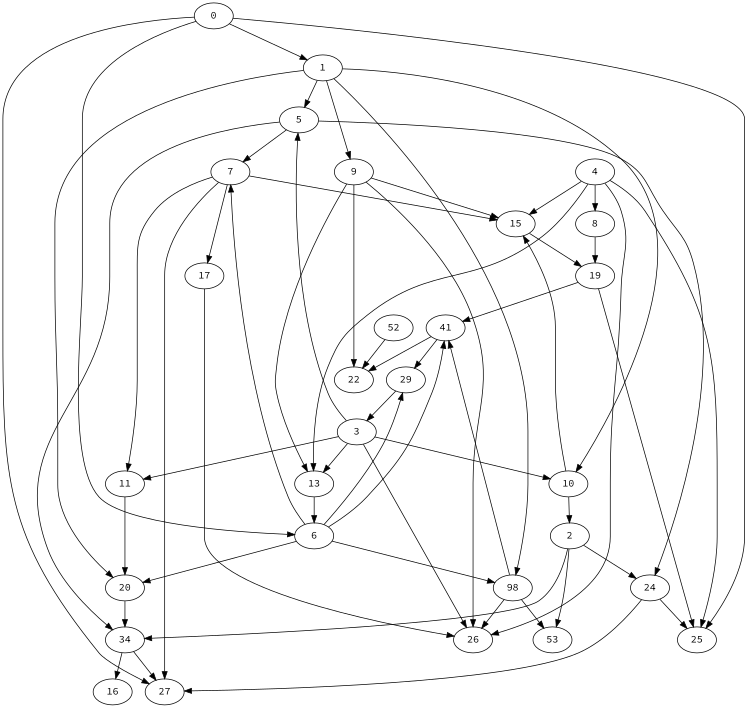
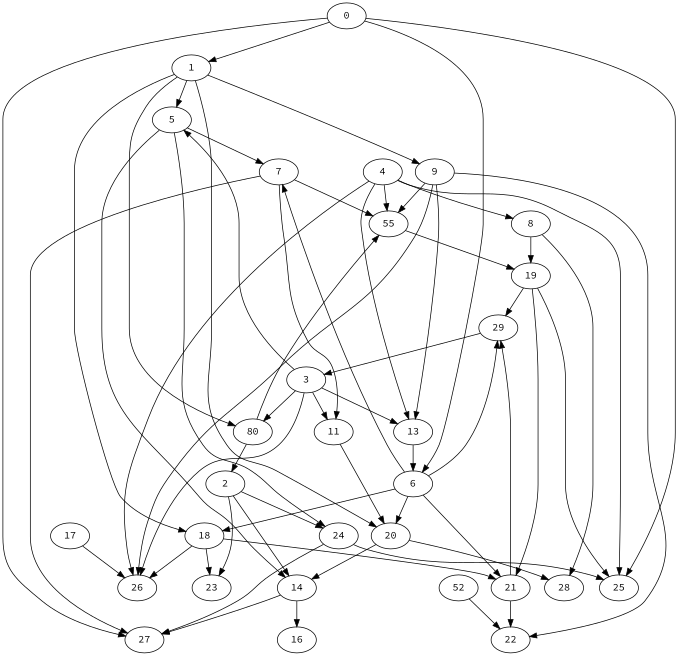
  digraph {
    fontname="Source Code Pro"
    node [Weight=11 fontname="Source Code Pro"]
    edge [Weight=2 fontname="Source Code Pro"]
    1 [Weight=13]
    0
    6 [Weight=19]
    27 [Weight=19]
    25 [Weight=6]
    5
-   10 [Weight=13]
+   10 [Weight=13 label=80]
    9
-   18 [Weight=19 label=98]
+   18 [Weight=19]
    20 [Weight=8]
    29
    7 [Weight=15]
-   21 [Weight=13 label=41]
+   21 [Weight=13]
    3
    11 [Weight=19]
    13 [Weight=15]
    26 [Weight=6]
-   14 [Weight=4 label=34]
+   14 [Weight=4]
    24 [Weight=8]
    2 [Weight=19]
-   15 [Weight=15]
+   15 [Weight=15 label=55]
    22 [Weight=4]
-   23 [Weight=6 label=53]
+   23 [Weight=6]
+   28 [Weight=13]
    17 [Weight=15]
    16 [Weight=17]
    4 [Weight=8]
    8 [Weight=21]
    19 [Weight=17]
    n30 [label=52]
    1 -> 5
    1 -> 10 [Weight=6]
    1 -> 9 [Weight=9]
    1 -> 18 [Weight=5]
    1 -> 20 [Weight=10]
    0 -> 1 [Weight=5]
    0 -> 6
    0 -> 27
    0 -> 25 [Weight=8]
    6 -> 18 [Weight=4]
    6 -> 20 [Weight=9]
    6 -> 29 [Weight=5]
    6 -> 7 [Weight=9]
    6 -> 21 [Weight=4]
    5 -> 7 [Weight=4]
    5 -> 14 [Weight=10]
    5 -> 24 [Weight=10]
    10 -> 2 [Weight=5]
    10 -> 15 [Weight=4]
    9 -> 13 [Weight=8]
    9 -> 26 [Weight=4]
    9 -> 15 [Weight=8]
    9 -> 22 [Weight=5]
    18 -> 21 [Weight=4]
    18 -> 26 [Weight=6]
    18 -> 23 [Weight=3]
    20 -> 14 [Weight=9]
+   20 -> 28
    29 -> 3
    7 -> 27 [Weight=3]
    7 -> 11 [Weight=5]
    7 -> 15
-   7 -> 17 [Weight=4]
    21 -> 29 [Weight=9]
    21 -> 22 [Weight=7]
    3 -> 5 [Weight=6]
    3 -> 10 [Weight=7]
    3 -> 11
    3 -> 13 [Weight=9]
    3 -> 26 [Weight=3]
    11 -> 20 [Weight=8]
    13 -> 6 [Weight=10]
    14 -> 27 [Weight=10]
    14 -> 16 [Weight=10]
    24 -> 27
    24 -> 25 [Weight=3]
    2 -> 14 [Weight=6]
    2 -> 24 [Weight=10]
    2 -> 23 [Weight=7]
    15 -> 19 [Weight=6]
    17 -> 26 [Weight=9]
    4 -> 25 [Weight=7]
    4 -> 13 [Weight=3]
    4 -> 26 [Weight=4]
    4 -> 15 [Weight=10]
    4 -> 8 [Weight=9]
+   8 -> 28 [Weight=5]
    8 -> 19 [Weight=4]
    19 -> 25
+   19 -> 29 [Weight=5]
    19 -> 21 [Weight=7]
    n30 -> 22 [Weight=9]
  }
